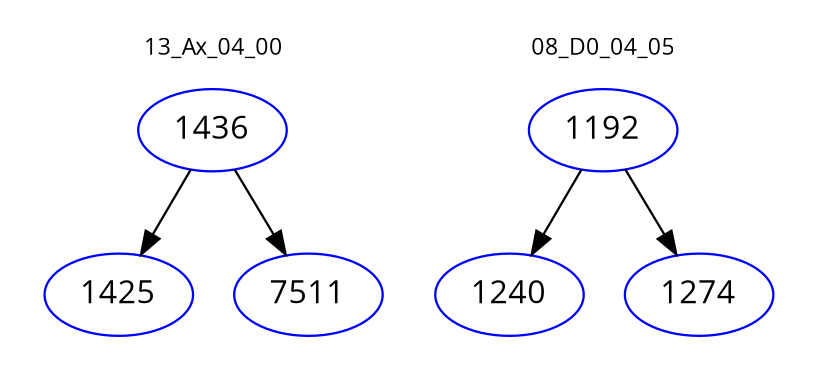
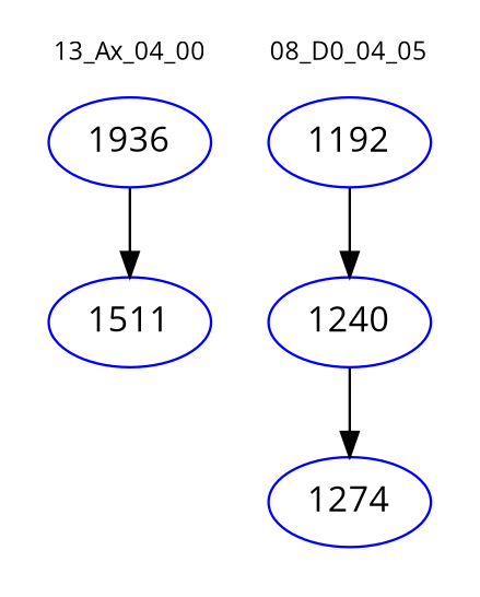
  digraph {
    fontname="Open Sans"
    node [color=blue fontname="Open Sans"]
    edge [color=black fontname="Open Sans"]
-   n1 [label=1436]
-   n2 [label=1425]
-   n3 [label=7511]
+   n1 [label=1936]
+   n3 [label=1511]
    n4 [label=1240]
    n5 [label=1192]
    n6 [label=1274]
    subgraph cluster_1 {
      color=white
      fontsize=10
      label="13_Ax_04_00"
      n1
-     n2
      n3
    }
    subgraph cluster_2 {
      color=white
      fontsize=10
      label="08_D0_04_05"
      n4
      n5
      n6
    }
-   n1 -> n2
    n1 -> n3
-   n5 -> n6
+   n4 -> n6
    n5 -> n4
  }
